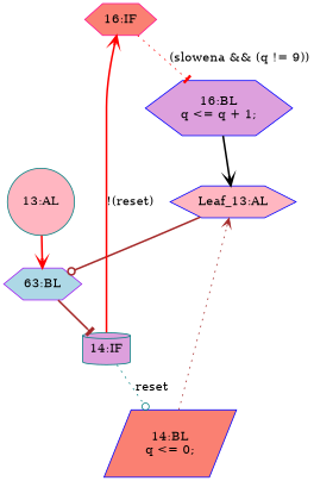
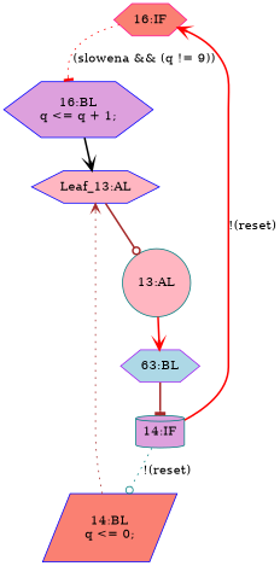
  strict digraph {
    node [color=blue fillcolor=salmon shape=hexagon statements="[]" style=filled typ=Block]
    edge [arrowhead=vee color=red cond="[]" lineno=None style=bold]
    n1 [ast="<pyverilog.vparser.ast.IfStatement object at 0x7f210c1a4610>" color=deeppink label="16:IF" typ=IfStatement]
    n2 [ast="<pyverilog.vparser.ast.Block object at 0x7f210c1a4210>" fillcolor=plum label="16:BL\nq <= q + 1;" statements="[<pyverilog.vparser.ast.NonblockingSubstitution object at 0x7f210c14ebd0>]"]
    n3 [def_var="['q']" fillcolor=lightpink label="Leaf_13:AL" statements="" typ=""]
    n4 [ast="<pyverilog.vparser.ast.Always object at 0x7f210c143fd0>" clk_sens=True color=teal fillcolor=lightpink label="13:AL" sens="['clk']" shape=circle typ=Always use_var="['reset', 'q', 'slowena']"]
    n5 [ast="<pyverilog.vparser.ast.Block object at 0x7f210c4750d0>" color=purple fillcolor=lightblue label="63:BL"]
    n6 [ast="<pyverilog.vparser.ast.IfStatement object at 0x7f210c156bd0>" color=teal fillcolor=plum label="14:IF" shape=cylinder typ=IfStatement]
    n7 [ast="<pyverilog.vparser.ast.Block object at 0x7f210c475e10>" label="14:BL\nq <= 0;" shape=parallelogram statements="[<pyverilog.vparser.ast.NonblockingSubstitution object at 0x7f210c156810>]"]
    n1 -> n2 [arrowhead=tee cond="['slowena', 'q']" label="(slowena && (q != 9))" lineno=16 style=dotted]
    n2 -> n3 [color=black]
-   n3 -> n5 [arrowhead=odot color=brown cond="" lineno=""]
+   n3 -> n4 [arrowhead=odot color=brown cond="" lineno=""]
    n4 -> n5
    n5 -> n6 [arrowhead=tee color=brown]
    n6 -> n1 [cond="['reset']" label="!(reset)" lineno=14]
-   n6 -> n7 [arrowhead=odot color=teal cond="['reset']" label=reset lineno=14 style=dotted]
+   n6 -> n7 [arrowhead=odot color=teal cond="['reset']" label="!(reset)" lineno=14 style=dotted]
    n7 -> n3 [color=brown style=dotted]
  }
